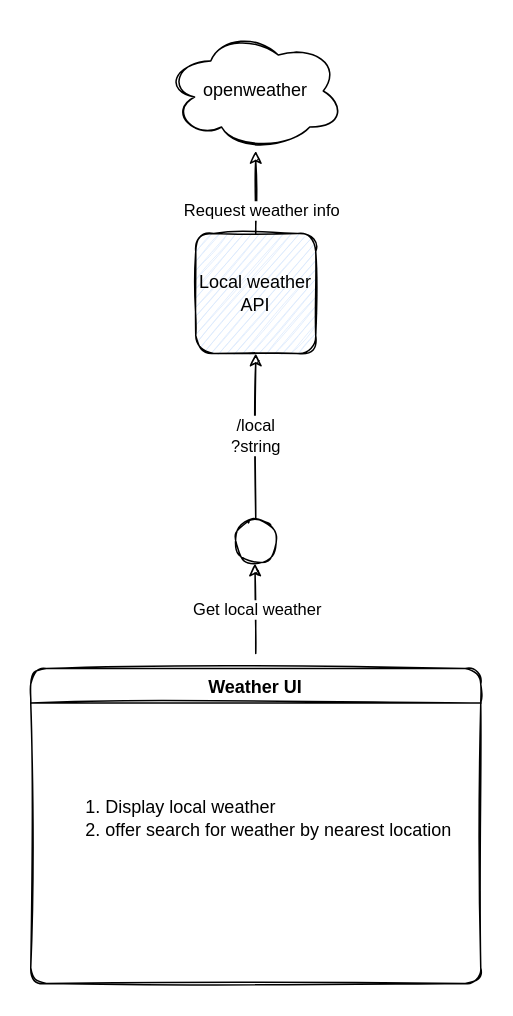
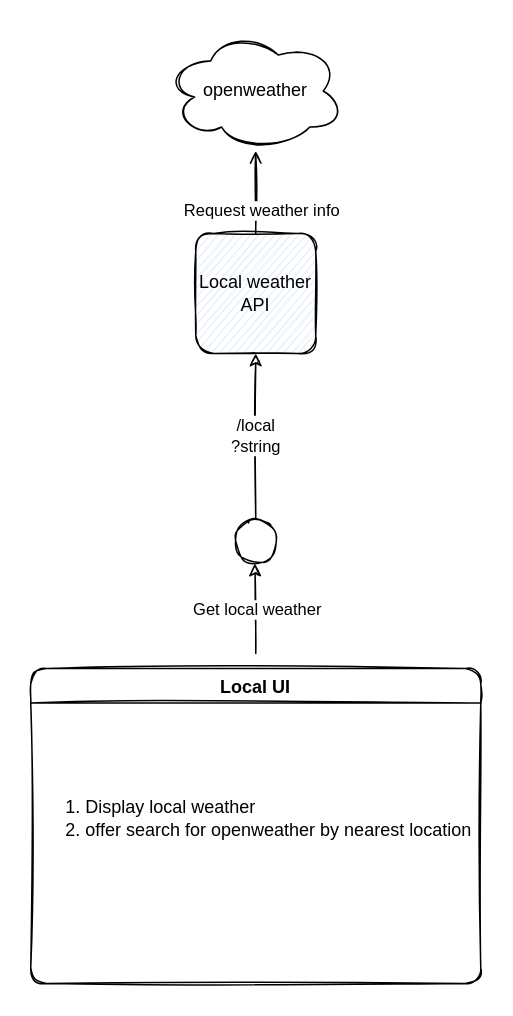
  <mxCell id="0" />
  <mxCell id="1" parent="0" />
  <mxCell id="2" value="Local weather API&lt;br&gt;" style="whiteSpace=wrap;html=1;aspect=fixed;sketch=1;rounded=1;fillColor=#dae8fc;" vertex="1" parent="1"><mxGeometry x="130" y="155" width="80" height="80" as="geometry" /></mxCell>
  <mxCell id="3" value="openweather" style="ellipse;shape=cloud;whiteSpace=wrap;html=1;sketch=1;rounded=1;" vertex="1" parent="1"><mxGeometry x="110" y="20" width="120" height="80" as="geometry" /></mxCell>
- <mxCell id="4" value="" style="endArrow=classic;html=1;rounded=1;exitX=0.5;exitY=0;exitDx=0;exitDy=0;sketch=1;" edge="1" parent="1" source="2" target="3"><mxGeometry width="50" height="50" relative="1" as="geometry"><mxPoint x="170" y="145" as="sourcePoint" /><mxPoint x="220" y="165" as="targetPoint" /></mxGeometry></mxCell>
+ <mxCell id="4" value="" style="endArrow=open;html=1;rounded=1;exitX=0.5;exitY=0;exitDx=0;exitDy=0;sketch=1;" edge="1" parent="1" source="2" target="3"><mxGeometry width="50" height="50" relative="1" as="geometry"><mxPoint x="170" y="145" as="sourcePoint" /><mxPoint x="220" y="165" as="targetPoint" /></mxGeometry></mxCell>
  <mxCell id="5" value="Request weather info" style="edgeLabel;html=1;align=center;verticalAlign=middle;resizable=0;points=[];sketch=1;rounded=1;" vertex="1" connectable="0" parent="4"><mxGeometry x="-0.411" y="-3" relative="1" as="geometry"><mxPoint as="offset" /></mxGeometry></mxCell>
  <mxCell id="6" value="" style="ellipse;whiteSpace=wrap;html=1;aspect=fixed;sketch=1;rounded=1;" vertex="1" parent="1"><mxGeometry x="155" y="345" width="30" height="30" as="geometry" /></mxCell>
  <mxCell id="7" value="/local&lt;br&gt;?string" style="endArrow=classic;html=1;rounded=1;exitX=0.5;exitY=0;exitDx=0;exitDy=0;sketch=1;" edge="1" parent="1" source="6"><mxGeometry width="50" height="50" relative="1" as="geometry"><mxPoint x="130" y="285" as="sourcePoint" /><mxPoint x="170" y="235" as="targetPoint" /></mxGeometry></mxCell>
  <mxCell id="8" value="" style="group;sketch=1;rounded=1;" vertex="1" connectable="0" parent="1"><mxGeometry x="25" y="455" width="290" height="190" as="geometry" /></mxCell>
- <mxCell id="9" value="Weather UI" style="swimlane;resizable=1;container=0;sketch=1;rounded=1;" vertex="1" parent="8"><mxGeometry x="-5" y="-10" width="300" height="210" as="geometry" /></mxCell>
- <mxCell id="10" value="&lt;ol style=&quot;text-align: left&quot;&gt;&lt;li&gt;Display local weather&lt;br&gt;&lt;/li&gt;&lt;li&gt;offer search for weather by nearest location&lt;/li&gt;&lt;/ol&gt;" style="text;html=1;align=center;verticalAlign=middle;resizable=0;points=[];autosize=1;strokeColor=none;fillColor=none;container=1;sketch=1;rounded=1;" vertex="1" parent="9"><mxGeometry y="70" width="290" height="60" as="geometry" /></mxCell>
+ <mxCell id="9" value="Local UI" style="swimlane;resizable=1;container=0;sketch=1;rounded=1;" vertex="1" parent="8"><mxGeometry x="-5" y="-10" width="300" height="210" as="geometry" /></mxCell>
+ <mxCell id="10" value="&lt;ol style=&quot;text-align: left&quot;&gt;&lt;li&gt;Display local weather&lt;br&gt;&lt;/li&gt;&lt;li&gt;offer search for openweather by nearest location&lt;/li&gt;&lt;/ol&gt;" style="text;html=1;align=center;verticalAlign=middle;resizable=0;points=[];autosize=1;strokeColor=none;fillColor=none;container=1;sketch=1;rounded=1;" vertex="1" parent="9"><mxGeometry y="70" width="290" height="60" as="geometry" /></mxCell>
  <mxCell id="11" value="" style="endArrow=classic;html=1;rounded=1;sketch=1;" edge="1" parent="1"><mxGeometry width="50" height="50" relative="1" as="geometry"><mxPoint x="170" y="435" as="sourcePoint" /><mxPoint x="169.5" y="375" as="targetPoint" /></mxGeometry></mxCell>
  <mxCell id="12" value="Get local weather" style="edgeLabel;html=1;align=center;verticalAlign=middle;resizable=0;points=[];sketch=1;rounded=1;" vertex="1" connectable="0" parent="11"><mxGeometry x="0.1" y="2" relative="1" as="geometry"><mxPoint x="3" y="3" as="offset" /></mxGeometry></mxCell>
